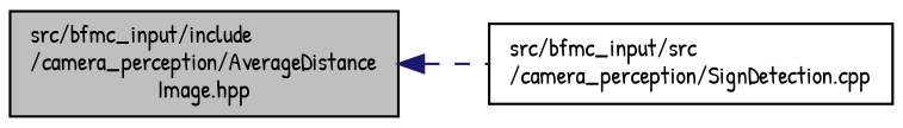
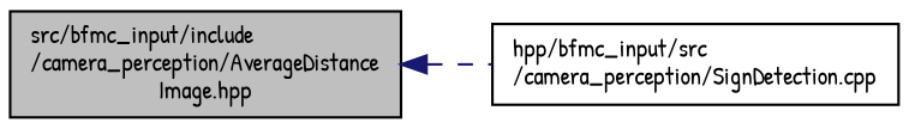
  digraph {
    rankdir=LR
    fontname="Patrick Hand"
    node [color=black fontname="Patrick Hand" fontsize=10 shape=record style=filled]
    n1 [fillcolor=grey75 fontcolor=black height=0.2 label="src/bfmc_input/include\l/camera_perception/AverageDistance\lImage.hpp" width=0.4]
-   n2 [fillcolor=white height=0.2 label="src/bfmc_input/src\l/camera_perception/SignDetection.cpp" width=0.4]
+   n2 [fillcolor=white height=0.2 label="hpp/bfmc_input/src\l/camera_perception/SignDetection.cpp" width=0.4]
    n1 -> n2 [color=midnightblue dir=back fontname="Patrick Hand" fontsize=10 labelfontname=Helvetica labelfontsize=10 style=dashed]
  }
